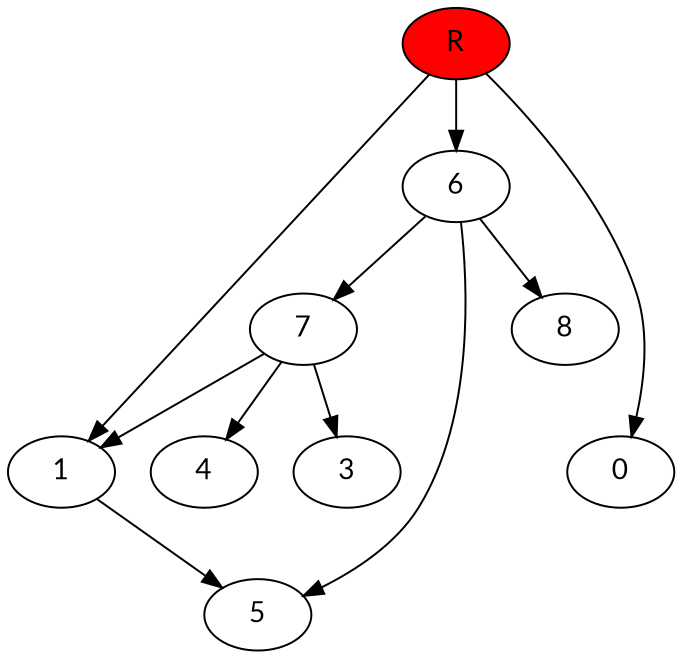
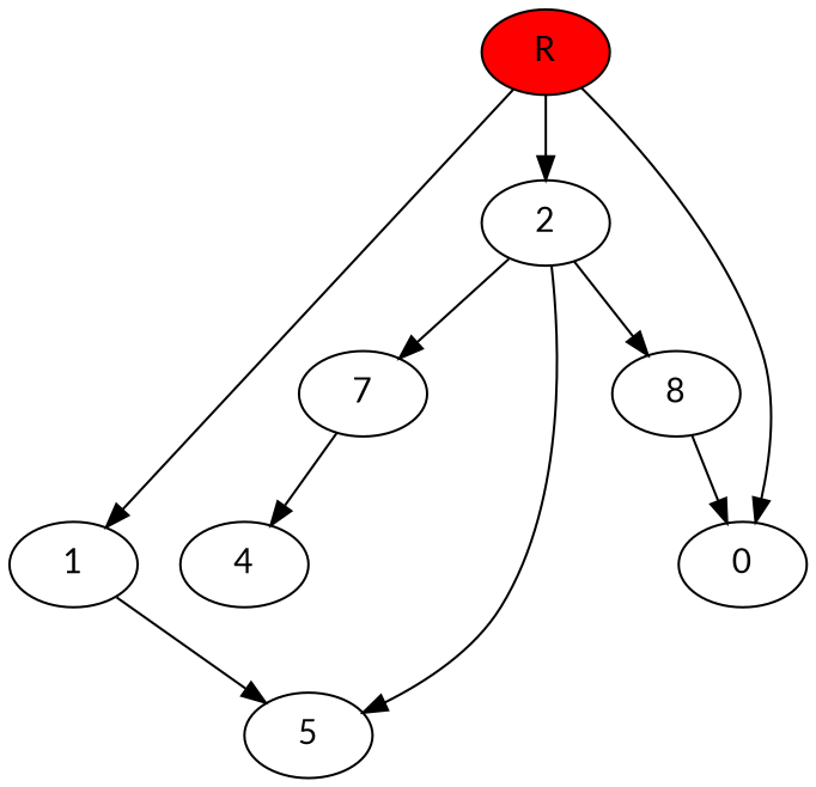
  digraph {
    fontname=Lato
    node [fontname=Lato]
    edge [fontname=Lato]
-   6
+   6 [label=2]
    5
    7
    8
-   3
    4
    1
    n8 [label=0]
    R [fillcolor="#ff0000" style=filled]
    6 -> 5
    6 -> 7
    6 -> 8
-   7 -> 3
    7 -> 4
-   7 -> 1
+   8 -> n8
    1 -> 5
    R -> 6
    R -> 1
    R -> n8
  }
